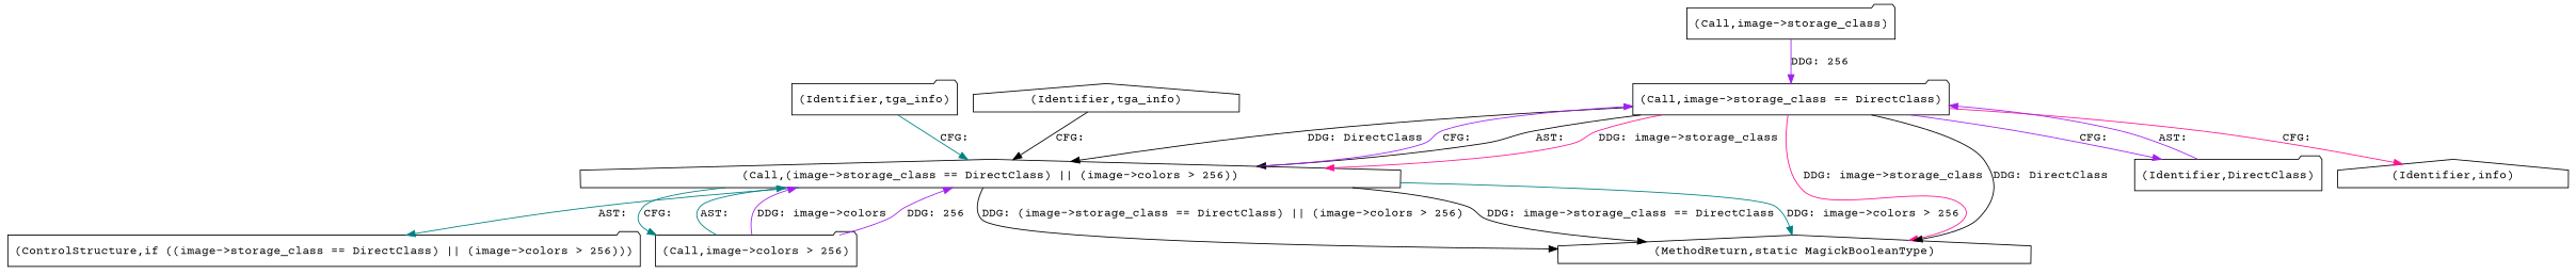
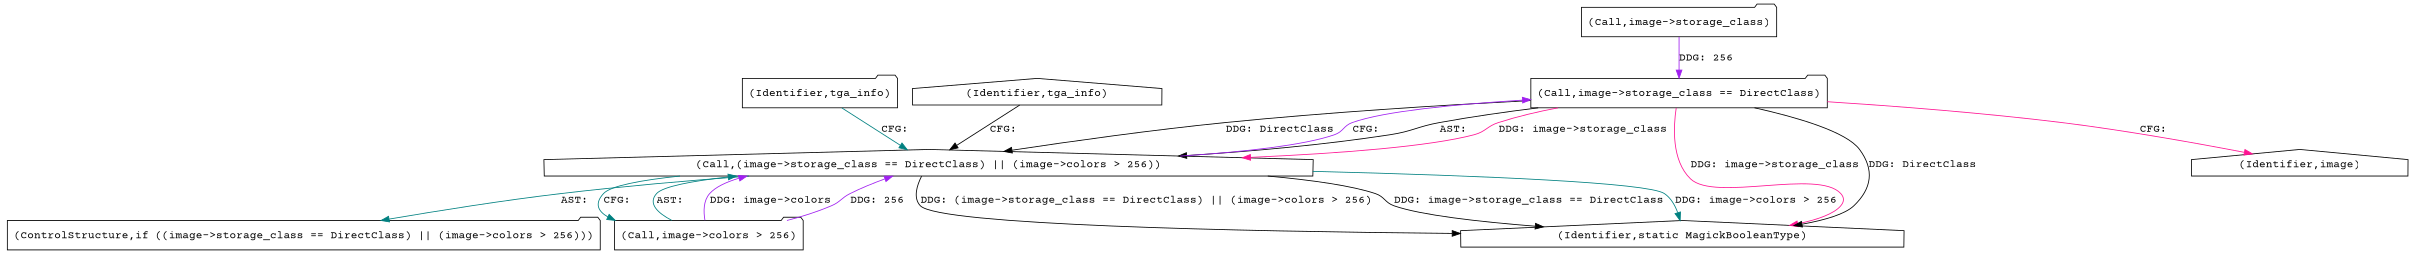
  digraph {
    fontname="Courier Prime"
    node [fontname="Courier Prime" shape=folder]
    edge [color=black fontname="Courier Prime"]
    n1 [label="(Call,image->storage_class == DirectClass)"]
    n2 [label="(Call,(image->storage_class == DirectClass) || (image->colors > 256))" shape=house]
-   n3 [label="(MethodReturn,static MagickBooleanType)" shape=house]
-   n4 [label="(Identifier,DirectClass)"]
-   n5 [label="(Identifier,info)" shape=house]
+   n3 [label="(Identifier,static MagickBooleanType)" shape=house]
+   n5 [label="(Identifier,image)" shape=house]
    n6 [label="(ControlStructure,if ((image->storage_class == DirectClass) || (image->colors > 256)))"]
    n7 [label="(Call,image->colors > 256)"]
    n8 [label="(Identifier,tga_info)"]
    n9 [label="(Call,image->storage_class)"]
    n10 [label="(Identifier,tga_info)" shape=house]
    n1 -> n2 [label="AST: "]
    n1 -> n2 [color=deeppink label="DDG: image->storage_class"]
    n1 -> n2 [label="DDG: DirectClass"]
    n1 -> n3 [color=deeppink label="DDG: image->storage_class"]
    n1 -> n3 [label="DDG: DirectClass"]
-   n1 -> n4 [color=purple label="CFG: "]
    n1 -> n5 [color=deeppink label="CFG: "]
    n2 -> n1 [color=purple label="CFG: "]
    n2 -> n3 [label="DDG: image->storage_class == DirectClass"]
    n2 -> n3 [color=teal label="DDG: image->colors > 256"]
    n2 -> n3 [label="DDG: (image->storage_class == DirectClass) || (image->colors > 256)"]
    n2 -> n6 [color=teal label="AST: "]
    n2 -> n7 [color=teal label="CFG: "]
-   n4 -> n1 [color=purple label="AST: "]
    n7 -> n2 [color=teal label="AST: "]
    n7 -> n2 [color=purple label="DDG: image->colors"]
    n7 -> n2 [color=purple label="DDG: 256"]
    n8 -> n2 [color=teal label="CFG: "]
    n9 -> n1 [color=purple label="DDG: 256"]
    n10 -> n2 [label="CFG: "]
  }
